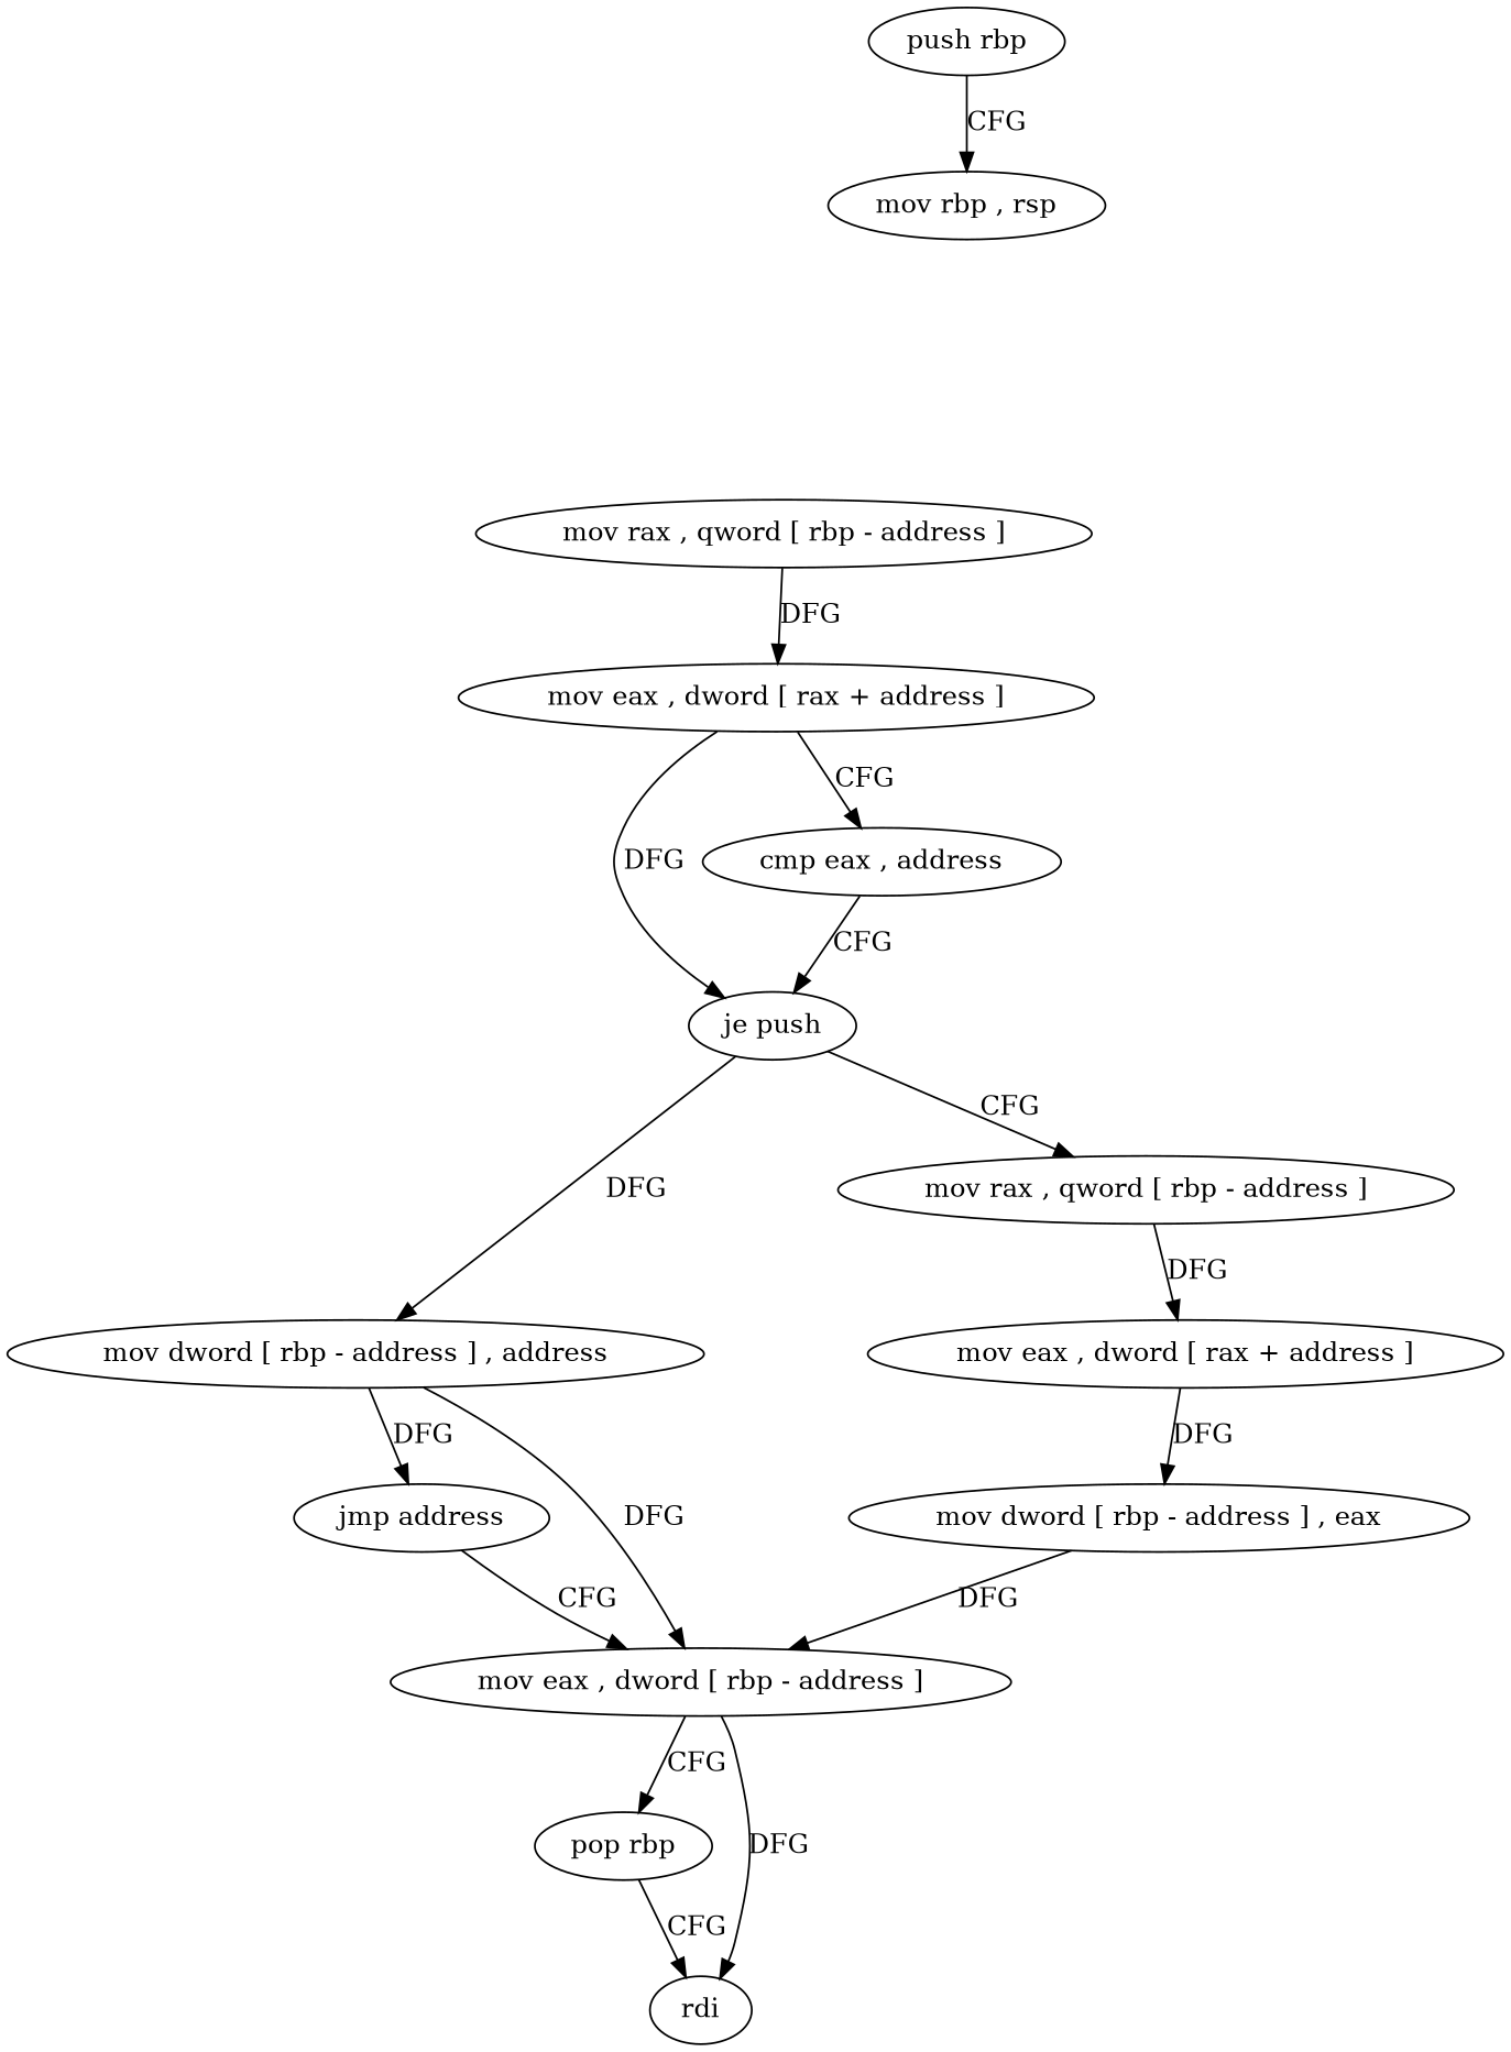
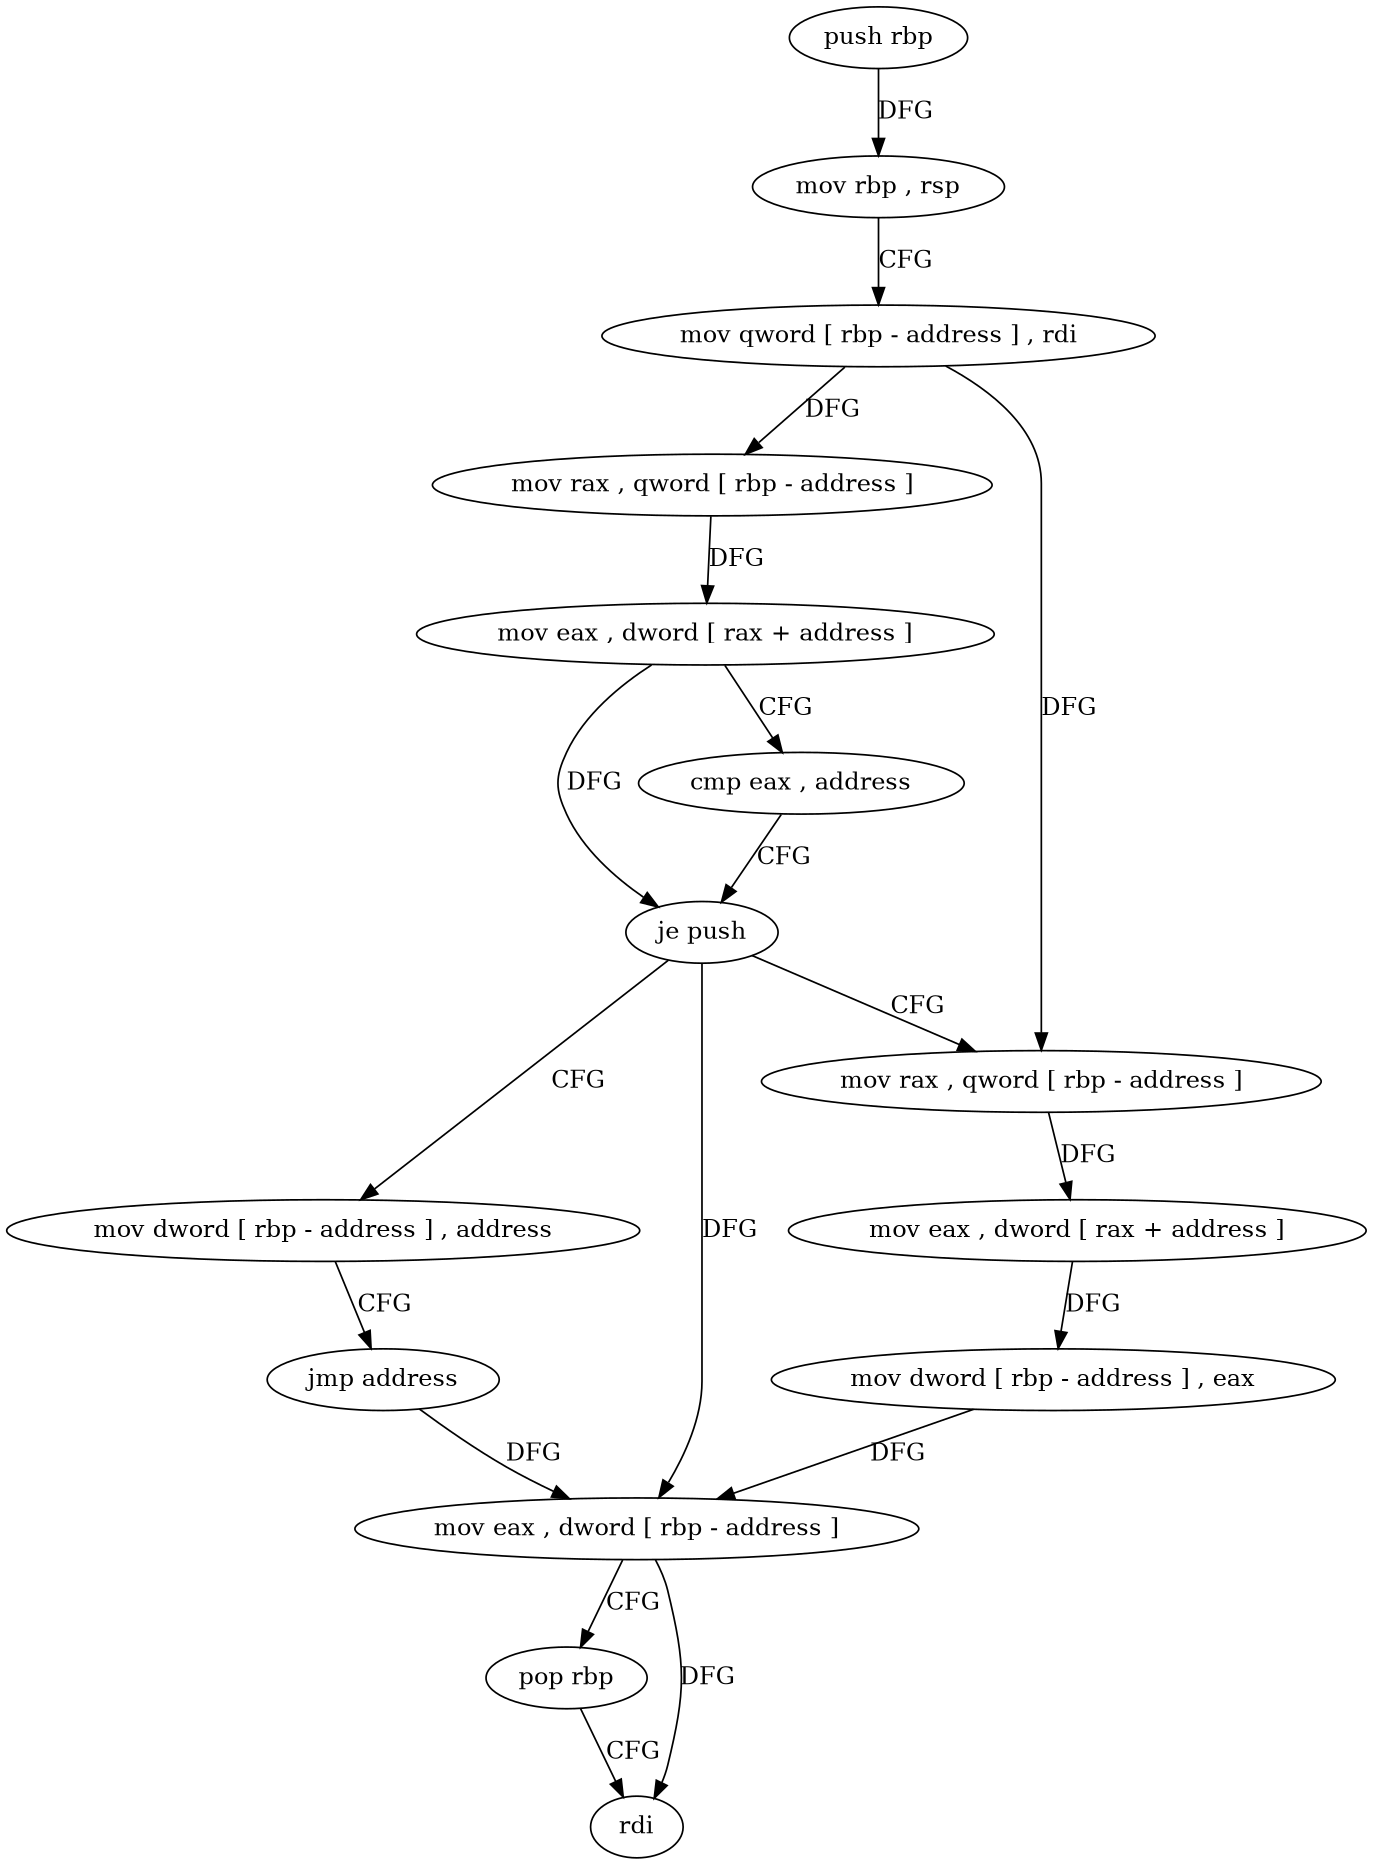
  digraph {
    n1 [label="push rbp"]
    n2 [label="mov rbp , rsp"]
+   n3 [label="mov qword [ rbp - address ] , rdi"]
    n4 [label="mov rax , qword [ rbp - address ]"]
    n5 [label="mov rax , qword [ rbp - address ]"]
    n6 [label="mov eax , dword [ rax + address ]"]
    n7 [label="mov eax , dword [ rax + address ]"]
    n8 [label="cmp eax , address"]
    n9 [label="je push"]
    n10 [label="mov dword [ rbp - address ] , address"]
    n11 [label="mov eax , dword [ rbp - address ]"]
    n12 [label="jmp address"]
    n13 [label="mov dword [ rbp - address ] , eax"]
    n14 [label="pop rbp"]
    n15 [label=rdi]
-   n1 -> n2 [label=CFG]
+   n1 -> n2 [label=DFG]
+   n2 -> n3 [label=CFG]
+   n3 -> n4 [label=DFG]
+   n3 -> n5 [label=DFG]
    n4 -> n6 [label=DFG]
    n5 -> n7 [label=DFG]
    n6 -> n8 [label=CFG]
    n6 -> n9 [label=DFG]
    n7 -> n13 [label=DFG]
    n8 -> n9 [label=CFG]
    n9 -> n5 [label=CFG]
-   n9 -> n10 [label=DFG]
-   n10 -> n11 [label=DFG]
-   n10 -> n12 [label=DFG]
+   n9 -> n10 [label=CFG]
+   n9 -> n11 [label=DFG]
+   n10 -> n12 [label=CFG]
    n11 -> n14 [label=CFG]
    n11 -> n15 [label=DFG]
-   n12 -> n11 [label=CFG]
+   n12 -> n11 [label=DFG]
    n13 -> n11 [label=DFG]
    n14 -> n15 [label=CFG]
  }
